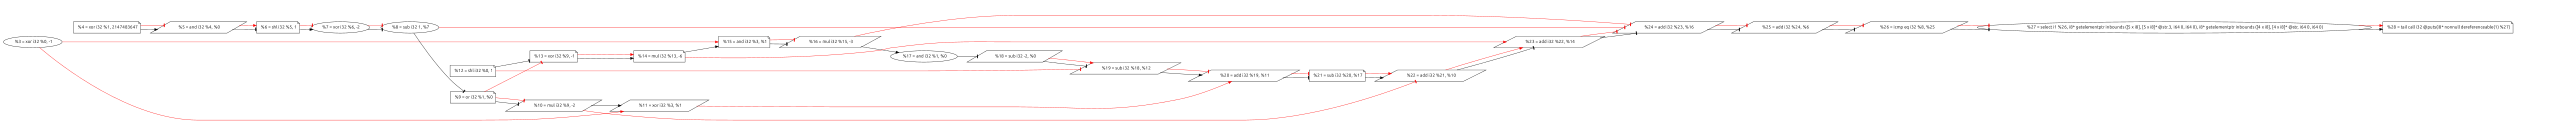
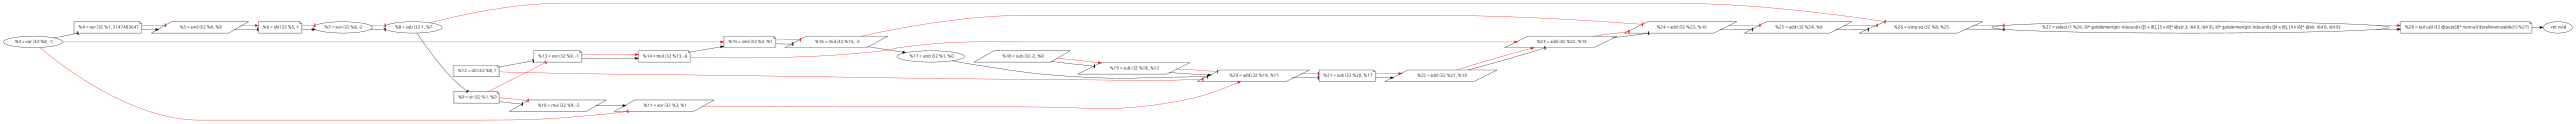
  digraph {
    fontname=Ubuntu
    rankdir=LR
    node [fontname=Ubuntu shape=parallelogram]
    edge [arrowhead=tee fontname=Ubuntu color=red]
    n1 [label="  %3 = xor i32 %0, -1" shape=ellipse]
    n2 [label="  %4 = xor i32 %1, 2147483647" shape=note]
    n3 [label="  %11 = xor i32 %3, %1"]
    n4 [label="  %15 = and i32 %3, %1" shape=note]
    n5 [label="  %5 = and i32 %4, %0"]
    n6 [label="  %20 = add i32 %19, %11"]
    n7 [label="  %16 = mul i32 %15, -3"]
    n8 [label="  %6 = shl i32 %5, 1" shape=note]
    n9 [label="  %7 = xor i32 %6, -2" shape=ellipse]
    n10 [label="  %8 = sub i32 1, %7" shape=ellipse]
    n11 [label="  %25 = add i32 %24, %6"]
    n12 [label="  %26 = icmp eq i32 %8, %25"]
    n13 [label="  %9 = or i32 %1, %0" shape=note]
    n14 [label="  %10 = mul i32 %9, -2"]
    n15 [label="  %13 = xor i32 %9, -1" shape=note]
    n16 [label="  %27 = select i1 %26, i8* getelementptr inbounds ([5 x i8], [5 x i8]* @str.3, i64 0, i64 0), i8* getelementptr inbounds ([4 x i8], [4 x i8]* @str, i64 0, i64 0)" shape=ellipse]
    n17 [label="  %22 = add i32 %21, %10"]
    n18 [label="  %14 = mul i32 %13, -6" shape=note]
    n19 [label="  %23 = add i32 %22, %14"]
    n20 [label="  %12 = shl i32 %0, 1" shape=note]
    n21 [label="  %19 = sub i32 %18, %12"]
    n22 [label="  %21 = sub i32 %20, %17" shape=note]
    n23 [label="  %24 = add i32 %23, %16"]
    n24 [label="  %17 = and i32 %1, %0" shape=ellipse]
    n25 [label="  %18 = sub i32 -2, %0"]
    n26 [label="  %28 = tail call i32 @puts(i8* nonnull dereferenceable(1) %27)" shape=note]
-   n1 -> n3 [arrowhead=normal]
+   n27 [label="  ret void" shape=ellipse]
+   n1 -> n2 [color=""]
+   n1 -> n3
    n1 -> n4 [arrowhead=normal]
    n2 -> n5 [arrowhead=normal color=""]
    n2 -> n5
    n3 -> n6 [arrowhead=normal]
    n4 -> n7 [color=""]
    n4 -> n7
    n5 -> n8 [color=""]
    n5 -> n8 [arrowhead=normal]
    n6 -> n22 [color=""]
    n6 -> n22
    n7 -> n23
    n7 -> n24 [arrowhead=normal color=""]
    n8 -> n9 [arrowhead=normal color=""]
    n8 -> n9
    n9 -> n10 [color=""]
    n9 -> n10
-   n10 -> n23
+   n10 -> n12
    n10 -> n13 [color=""]
    n11 -> n12 [color=""]
    n11 -> n12
    n12 -> n16 [color=""]
    n12 -> n16
    n13 -> n14 [color=""]
    n13 -> n14
    n13 -> n15
    n14 -> n3 [arrowhead=normal color=""]
-   n14 -> n17
    n15 -> n18 [arrowhead=normal color=""]
    n15 -> n18 [arrowhead=normal]
    n16 -> n26 [arrowhead=normal color=""]
    n16 -> n26 [arrowhead=normal]
    n17 -> n19 [color=""]
    n17 -> n19 [arrowhead=normal]
    n18 -> n4 [arrowhead=normal color=""]
    n18 -> n19 [arrowhead=normal]
    n19 -> n23 [color=""]
    n19 -> n23
    n20 -> n15 [color=""]
-   n20 -> n21
+   n20 -> n6
    n21 -> n6 [arrowhead=normal color=""]
    n21 -> n6
    n22 -> n17 [arrowhead=normal color=""]
    n22 -> n17 [arrowhead=normal]
    n23 -> n11 [color=""]
    n23 -> n11
-   n24 -> n25 [color=""]
+   n24 -> n6 [color=""]
    n25 -> n21 [color=""]
    n25 -> n21 [arrowhead=normal]
+   n26 -> n27 [arrowhead=normal color=""]
  }
